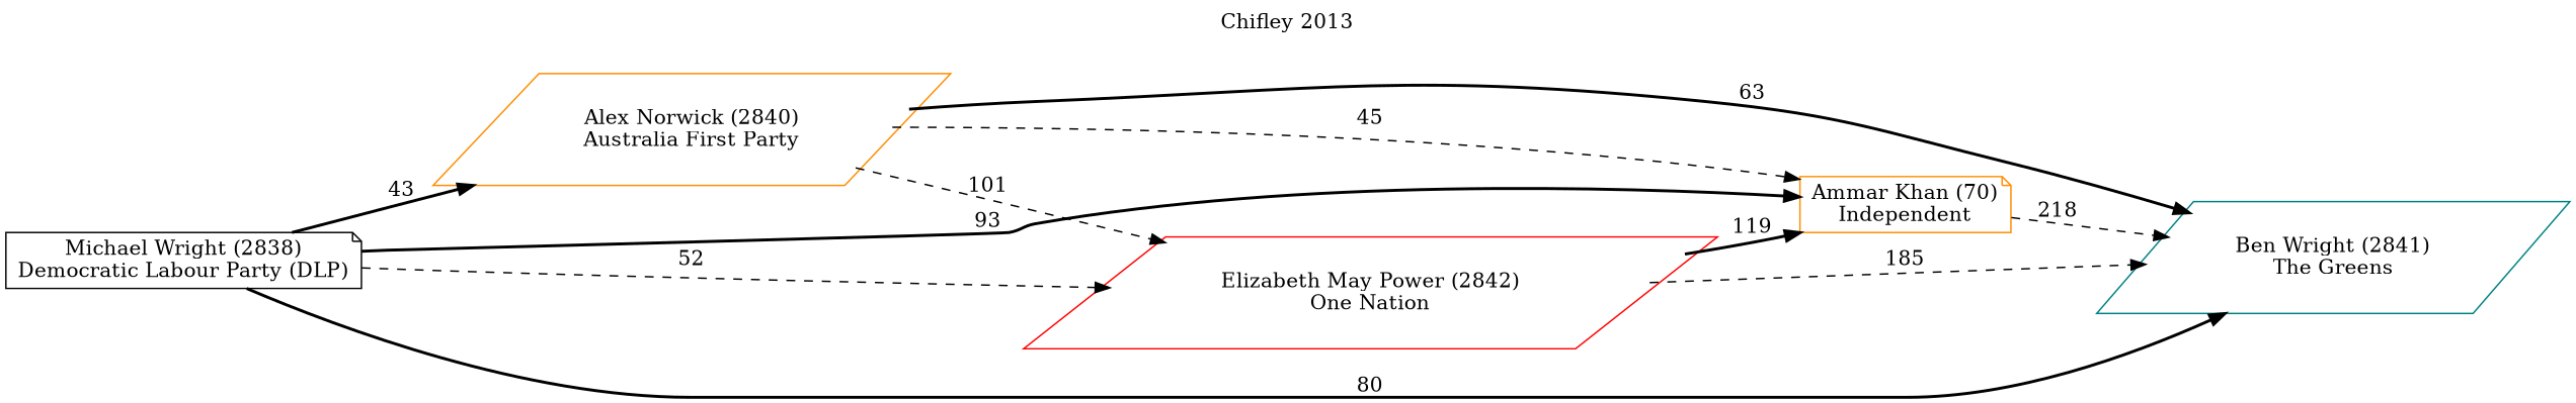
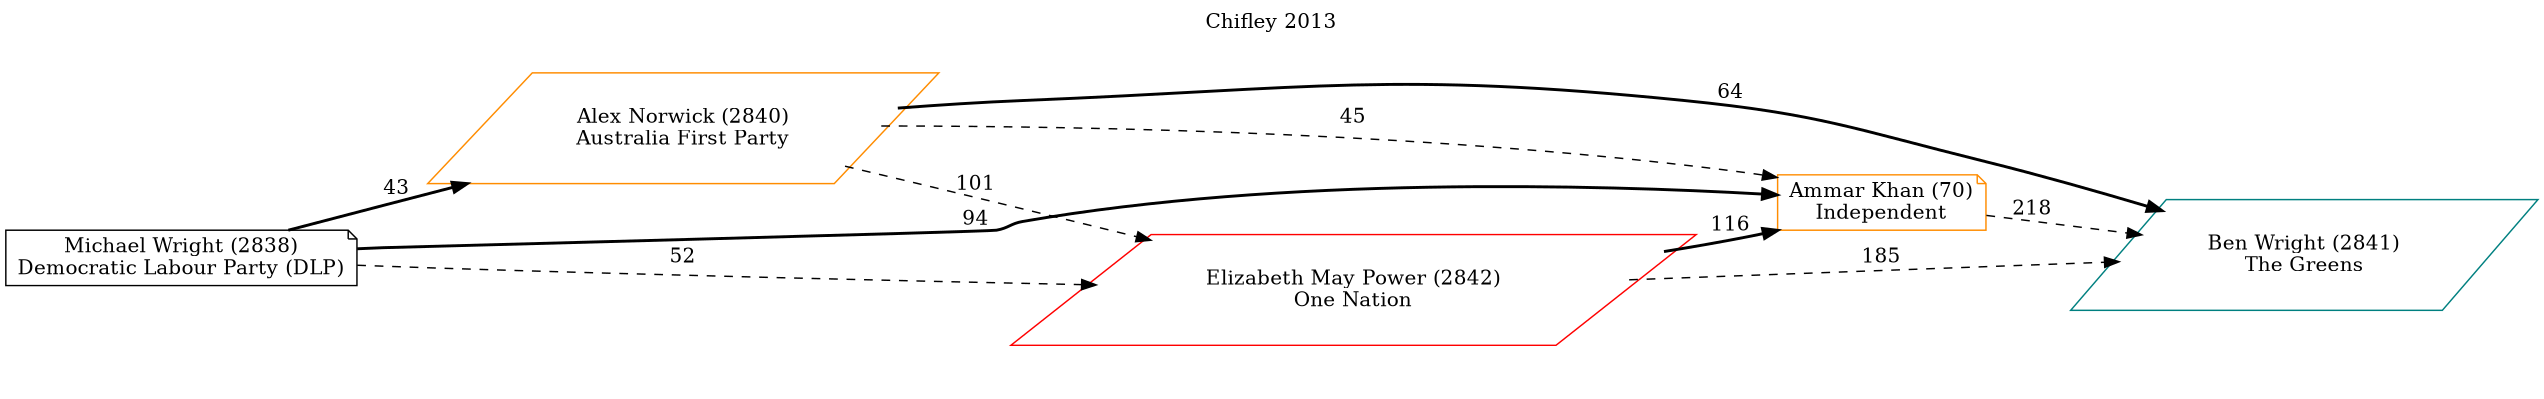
  digraph {
    label="Chifley 2013"
    labelloc=t
    mclimit=10
    rankdir=LR
    node [color=darkorange shape=parallelogram]
    edge [style=dashed]
    n1 [label="Alex Norwick (2840)\nAustralia First Party"]
    n2 [label="Ammar Khan (70)\nIndependent" shape=note]
    n3 [color=teal label="Ben Wright (2841)\nThe Greens"]
    n4 [color=red label="Elizabeth May Power (2842)\nOne Nation"]
    n5 [color=black label="Michael Wright (2838)\nDemocratic Labour Party (DLP)" shape=note]
    n1 -> n2 [label=45]
-   n1 -> n3 [label=63 style=bold]
+   n1 -> n3 [label=64 style=bold]
    n1 -> n4 [label=101]
    n2 -> n3 [label=218]
-   n4 -> n2 [label=119 style=bold]
+   n4 -> n2 [label=116 style=bold]
    n4 -> n3 [label=185]
    n5 -> n1 [label=43 style=bold]
-   n5 -> n2 [label=93 style=bold]
-   n5 -> n3 [label=80 style=bold]
+   n5 -> n2 [label=94 style=bold]
    n5 -> n4 [label=52]
  }
